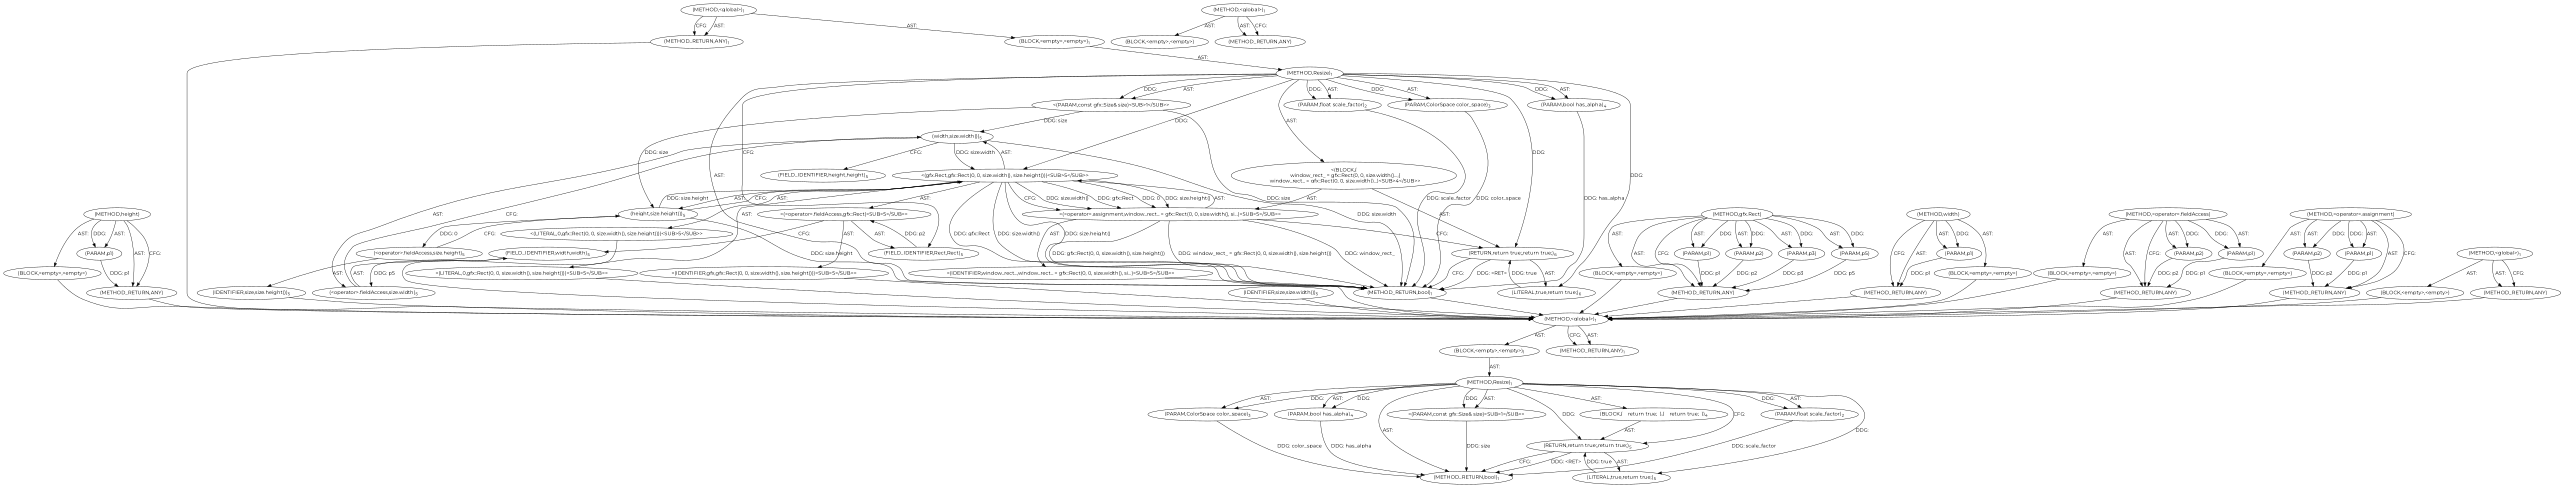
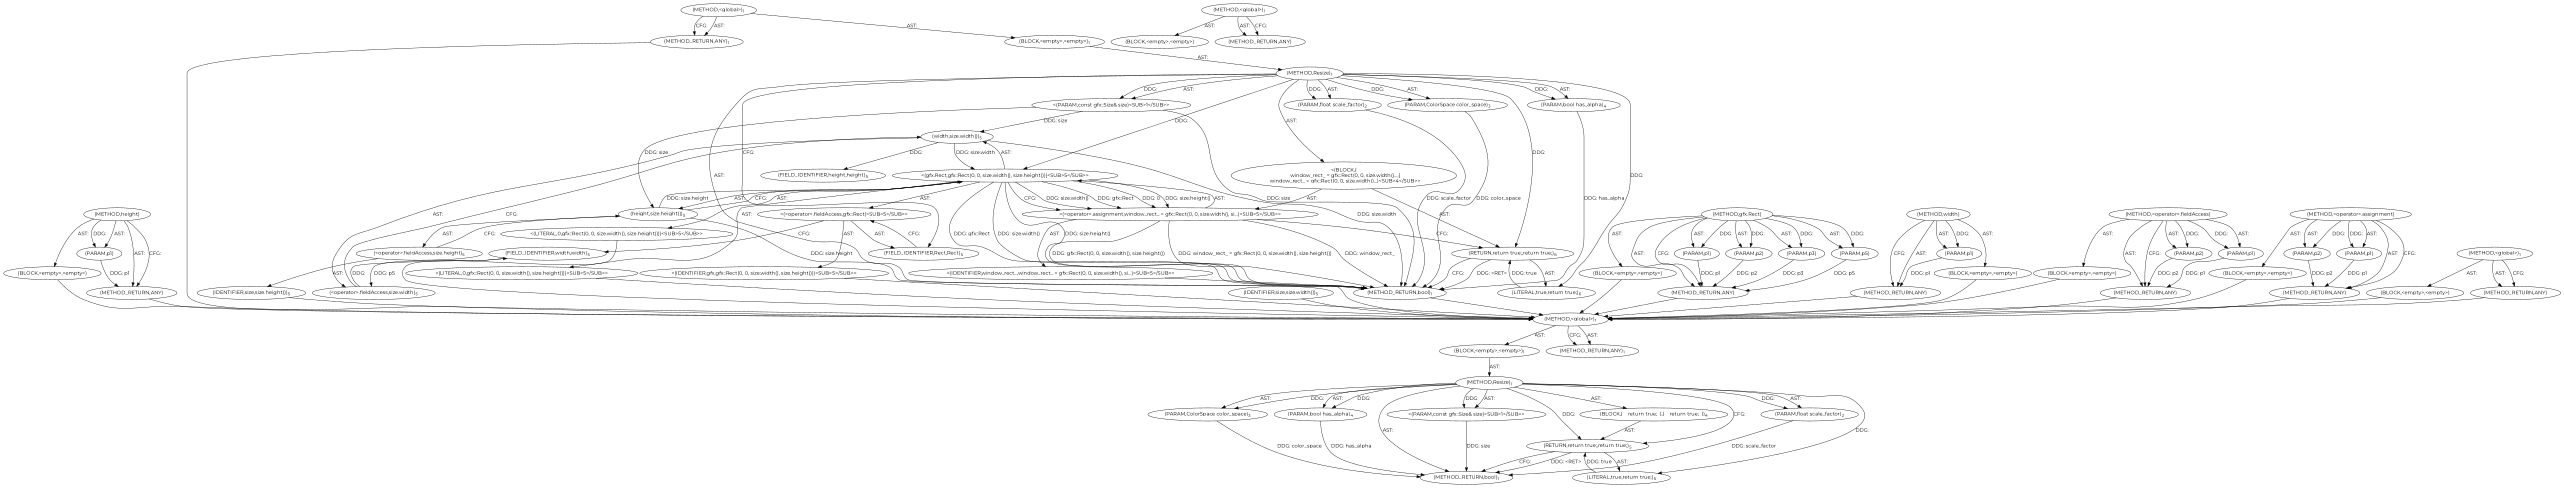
  digraph {
    fontname=Montserrat
    node [fontname=Montserrat]
    edge [fontname=Montserrat]
    n1 [label=<(METHOD,&lt;global&gt;)<SUB>1</SUB>>]
    n2 [label=<(BLOCK,&lt;empty&gt;,&lt;empty&gt;)<SUB>1</SUB>>]
    n3 [label=<(METHOD_RETURN,ANY)<SUB>1</SUB>>]
    n4 [label=<(METHOD,Resize)<SUB>1</SUB>>]
    n5 [label="<(PARAM,const gfx::Size&amp; size)<SUB>1</SUB>>"]
    n6 [label=<(PARAM,float scale_factor)<SUB>2</SUB>>]
    n7 [label=<(PARAM,ColorSpace color_space)<SUB>3</SUB>>]
    n8 [label=<(PARAM,bool has_alpha)<SUB>4</SUB>>]
    n9 [label=<(BLOCK,{    return true;  },{    return true;  })<SUB>4</SUB>>]
    n10 [label=<(RETURN,return true;,return true;)<SUB>5</SUB>>]
    n11 [label=<(LITERAL,true,return true;)<SUB>5</SUB>>]
    n12 [label=<(METHOD_RETURN,bool)<SUB>1</SUB>>]
    n13 [label=<(METHOD,&lt;global&gt;)<SUB>1</SUB>>]
    n14 [label=<(BLOCK,&lt;empty&gt;,&lt;empty&gt;)>]
    n15 [label=<(METHOD_RETURN,ANY)>]
    n16 [label=<(METHOD,height)>]
    n17 [label=<(PARAM,p1)>]
    n18 [label=<(BLOCK,&lt;empty&gt;,&lt;empty&gt;)>]
    n19 [label=<(METHOD_RETURN,ANY)>]
    n20 [label=<(METHOD,&lt;global&gt;)<SUB>1</SUB>>]
    n21 [label=<(BLOCK,&lt;empty&gt;,&lt;empty&gt;)<SUB>1</SUB>>]
    n22 [label=<(METHOD_RETURN,ANY)<SUB>1</SUB>>]
    n23 [label=<(METHOD,Resize)<SUB>1</SUB>>]
    n24 [label="<(PARAM,const gfx::Size&amp; size)<SUB>1</SUB>>"]
    n25 [label=<(PARAM,float scale_factor)<SUB>2</SUB>>]
    n26 [label=<(PARAM,ColorSpace color_space)<SUB>3</SUB>>]
    n27 [label=<(PARAM,bool has_alpha)<SUB>4</SUB>>]
    n28 [label="<(BLOCK,{\n  window_rect_ = gfx::Rect(0, 0, size.width()...,{\n  window_rect_ = gfx::Rect(0, 0, size.width()...)<SUB>4</SUB>>"]
    n29 [label="<(gfx.Rect,gfx::Rect(0, 0, size.width(), size.height()))<SUB>5</SUB>>"]
    n30 [label=<(FIELD_IDENTIFIER,Rect,Rect)<SUB>5</SUB>>]
    n31 [label=<(RETURN,return true;,return true;)<SUB>6</SUB>>]
    n32 [label=<(LITERAL,true,return true;)<SUB>6</SUB>>]
    n33 [label=<(METHOD_RETURN,bool)<SUB>1</SUB>>]
    n34 [label=<(width,size.width())<SUB>5</SUB>>]
    n35 [label=<(height,size.height())<SUB>5</SUB>>]
    n36 [label="<(&lt;operator&gt;.assignment,window_rect_ = gfx::Rect(0, 0, size.width(), si...)<SUB>5</SUB>>"]
    n37 [label="<(&lt;operator&gt;.fieldAccess,gfx::Rect)<SUB>5</SUB>>"]
    n38 [label="<(LITERAL,0,gfx::Rect(0, 0, size.width(), size.height()))<SUB>5</SUB>>"]
    n39 [label="<(LITERAL,0,gfx::Rect(0, 0, size.width(), size.height()))<SUB>5</SUB>>"]
    n40 [label=<(&lt;operator&gt;.fieldAccess,size.width)<SUB>5</SUB>>]
    n41 [label=<(FIELD_IDENTIFIER,height,height)<SUB>5</SUB>>]
    n42 [label=<(&lt;operator&gt;.fieldAccess,size.height)<SUB>5</SUB>>]
    n43 [label="<(IDENTIFIER,window_rect_,window_rect_ = gfx::Rect(0, 0, size.width(), si...)<SUB>5</SUB>>"]
    n44 [label="<(IDENTIFIER,gfx,gfx::Rect(0, 0, size.width(), size.height()))<SUB>5</SUB>>"]
    n45 [label=<(FIELD_IDENTIFIER,width,width)<SUB>5</SUB>>]
    n46 [label=<(IDENTIFIER,size,size.width())<SUB>5</SUB>>]
    n47 [label=<(IDENTIFIER,size,size.height())<SUB>5</SUB>>]
    n48 [label=<(METHOD,gfx.Rect)>]
    n49 [label=<(PARAM,p1)>]
    n50 [label=<(PARAM,p2)>]
    n51 [label=<(PARAM,p3)>]
    n52 [label=<(PARAM,p5)>]
    n53 [label=<(BLOCK,&lt;empty&gt;,&lt;empty&gt;)>]
    n54 [label=<(METHOD_RETURN,ANY)>]
    n55 [label=<(METHOD,width)>]
    n56 [label=<(PARAM,p1)>]
    n57 [label=<(BLOCK,&lt;empty&gt;,&lt;empty&gt;)>]
    n58 [label=<(METHOD_RETURN,ANY)>]
    n59 [label=<(METHOD,&lt;operator&gt;.fieldAccess)>]
    n60 [label=<(PARAM,p1)>]
    n61 [label=<(PARAM,p2)>]
    n62 [label=<(BLOCK,&lt;empty&gt;,&lt;empty&gt;)>]
    n63 [label=<(METHOD_RETURN,ANY)>]
    n64 [label=<(METHOD,&lt;operator&gt;.assignment)>]
    n65 [label=<(PARAM,p1)>]
    n66 [label=<(PARAM,p2)>]
    n67 [label=<(BLOCK,&lt;empty&gt;,&lt;empty&gt;)>]
    n68 [label=<(METHOD_RETURN,ANY)>]
    n69 [label=<(METHOD,&lt;global&gt;)<SUB>1</SUB>>]
    n70 [label=<(BLOCK,&lt;empty&gt;,&lt;empty&gt;)>]
    n71 [label=<(METHOD_RETURN,ANY)>]
    n1 -> n2 [label="AST: "]
    n1 -> n3 [label="AST: "]
    n1 -> n3 [label="CFG: "]
    n2 -> n4 [label="AST: "]
    n4 -> n5 [label="AST: "]
    n4 -> n5 [label="DDG: "]
    n4 -> n6 [label="AST: "]
    n4 -> n6 [label="DDG: "]
    n4 -> n7 [label="AST: "]
    n4 -> n7 [label="DDG: "]
    n4 -> n8 [label="AST: "]
    n4 -> n8 [label="DDG: "]
    n4 -> n9 [label="AST: "]
    n4 -> n10 [label="CFG: "]
    n4 -> n10 [label="DDG: "]
    n4 -> n11 [label="DDG: "]
    n4 -> n12 [label="AST: "]
    n5 -> n12 [label="DDG: size"]
    n6 -> n12 [label="DDG: scale_factor"]
    n7 -> n12 [label="DDG: color_space"]
    n8 -> n12 [label="DDG: has_alpha"]
    n9 -> n10 [label="AST: "]
    n10 -> n11 [label="AST: "]
    n10 -> n12 [label="CFG: "]
    n10 -> n12 [label="DDG: &lt;RET&gt;"]
    n11 -> n10 [label="DDG: true"]
    n13 -> n14 [label="AST: "]
    n13 -> n15 [label="AST: "]
    n13 -> n15 [label="CFG: "]
    n16 -> n17 [label="AST: "]
    n16 -> n17 [label="DDG: "]
    n16 -> n18 [label="AST: "]
    n16 -> n19 [label="AST: "]
    n16 -> n19 [label="CFG: "]
    n17 -> n19 [label="DDG: p1"]
    n18 -> n1
    n19 -> n1
    n20 -> n21 [label="AST: "]
    n20 -> n22 [label="AST: "]
    n20 -> n22 [label="CFG: "]
    n21 -> n23 [label="AST: "]
    n22 -> n1
    n23 -> n24 [label="AST: "]
    n23 -> n24 [label="DDG: "]
    n23 -> n25 [label="AST: "]
    n23 -> n25 [label="DDG: "]
    n23 -> n26 [label="AST: "]
    n23 -> n26 [label="DDG: "]
    n23 -> n27 [label="AST: "]
    n23 -> n27 [label="DDG: "]
    n23 -> n28 [label="AST: "]
    n23 -> n29 [label="DDG: "]
    n23 -> n30 [label="CFG: "]
    n23 -> n31 [label="DDG: "]
    n23 -> n32 [label="DDG: "]
    n23 -> n33 [label="AST: "]
    n24 -> n33 [label="DDG: size"]
    n24 -> n34 [label="DDG: size"]
    n24 -> n35 [label="DDG: size"]
    n25 -> n33 [label="DDG: scale_factor"]
    n26 -> n33 [label="DDG: color_space"]
    n27 -> n33 [label="DDG: has_alpha"]
    n28 -> n31 [label="AST: "]
    n28 -> n36 [label="AST: "]
    n29 -> n33 [label="DDG: gfx::Rect"]
    n29 -> n33 [label="DDG: size.width()"]
    n29 -> n33 [label="DDG: size.height()"]
    n29 -> n34 [label="AST: "]
    n29 -> n35 [label="AST: "]
    n29 -> n36 [label="CFG: "]
    n29 -> n36 [label="DDG: size.width()"]
    n29 -> n36 [label="DDG: gfx::Rect"]
    n29 -> n36 [label="DDG: 0"]
    n29 -> n36 [label="DDG: size.height()"]
    n29 -> n37 [label="AST: "]
    n29 -> n38 [label="AST: "]
    n29 -> n39 [label="AST: "]
-   n30 -> n37 [label="DDG: p2"]
+   n30 -> n37 [label="CFG: "]
    n31 -> n32 [label="AST: "]
    n31 -> n33 [label="CFG: "]
    n31 -> n33 [label="DDG: &lt;RET&gt;"]
    n32 -> n31 [label="DDG: true"]
    n33 -> n1
    n34 -> n29 [label="DDG: size.width"]
    n34 -> n33 [label="DDG: size.width"]
    n34 -> n40 [label="AST: "]
-   n34 -> n41 [label="CFG: "]
+   n34 -> n41 [label="DDG: "]
    n35 -> n29 [label="CFG: "]
    n35 -> n29 [label="DDG: size.height"]
    n35 -> n33 [label="DDG: size.height"]
-   n35 -> n42 [label="DDG: 0"]
+   n35 -> n42 [label="AST: "]
    n36 -> n29 [label="AST: "]
    n36 -> n31 [label="CFG: "]
    n36 -> n33 [label="DDG: gfx::Rect(0, 0, size.width(), size.height())"]
    n36 -> n33 [label="DDG: window_rect_ = gfx::Rect(0, 0, size.width(), size.height())"]
    n36 -> n33 [label="DDG: window_rect_"]
    n36 -> n43 [label="AST: "]
    n37 -> n30 [label="AST: "]
    n37 -> n44 [label="AST: "]
    n37 -> n45 [label="CFG: "]
    n38 -> n1
    n39 -> n1
    n40 -> n34 [label="CFG: "]
-   n40 -> n45 [label="AST: "]
+   n40 -> n45 [label="DDG: "]
    n42 -> n35 [label="CFG: "]
    n42 -> n47 [label="AST: "]
    n43 -> n1
    n44 -> n1
    n45 -> n40 [label="DDG: p5"]
    n46 -> n1
    n47 -> n1
    n48 -> n49 [label="AST: "]
    n48 -> n49 [label="DDG: "]
    n48 -> n50 [label="AST: "]
    n48 -> n50 [label="DDG: "]
    n48 -> n51 [label="AST: "]
    n48 -> n51 [label="DDG: "]
    n48 -> n52 [label="AST: "]
    n48 -> n52 [label="DDG: "]
    n48 -> n53 [label="AST: "]
    n48 -> n54 [label="AST: "]
    n48 -> n54 [label="CFG: "]
    n49 -> n54 [label="DDG: p1"]
    n50 -> n54 [label="DDG: p2"]
    n51 -> n54 [label="DDG: p3"]
    n52 -> n54 [label="DDG: p5"]
    n53 -> n1
    n54 -> n1
    n55 -> n56 [label="AST: "]
    n55 -> n56 [label="DDG: "]
    n55 -> n57 [label="AST: "]
    n55 -> n58 [label="AST: "]
    n55 -> n58 [label="CFG: "]
    n56 -> n58 [label="DDG: p1"]
    n57 -> n1
    n58 -> n1
    n59 -> n60 [label="AST: "]
    n59 -> n60 [label="DDG: "]
    n59 -> n61 [label="AST: "]
    n59 -> n61 [label="DDG: "]
    n59 -> n62 [label="AST: "]
    n59 -> n63 [label="AST: "]
    n59 -> n63 [label="CFG: "]
    n60 -> n63 [label="DDG: p1"]
    n61 -> n63 [label="DDG: p2"]
    n62 -> n1
    n63 -> n1
    n64 -> n65 [label="AST: "]
    n64 -> n65 [label="DDG: "]
    n64 -> n66 [label="AST: "]
    n64 -> n66 [label="DDG: "]
    n64 -> n67 [label="AST: "]
    n64 -> n68 [label="AST: "]
    n64 -> n68 [label="CFG: "]
    n65 -> n68 [label="DDG: p1"]
    n66 -> n68 [label="DDG: p2"]
    n67 -> n1
    n68 -> n1
    n69 -> n70 [label="AST: "]
    n69 -> n71 [label="AST: "]
    n69 -> n71 [label="CFG: "]
    n70 -> n1
    n71 -> n1
  }
